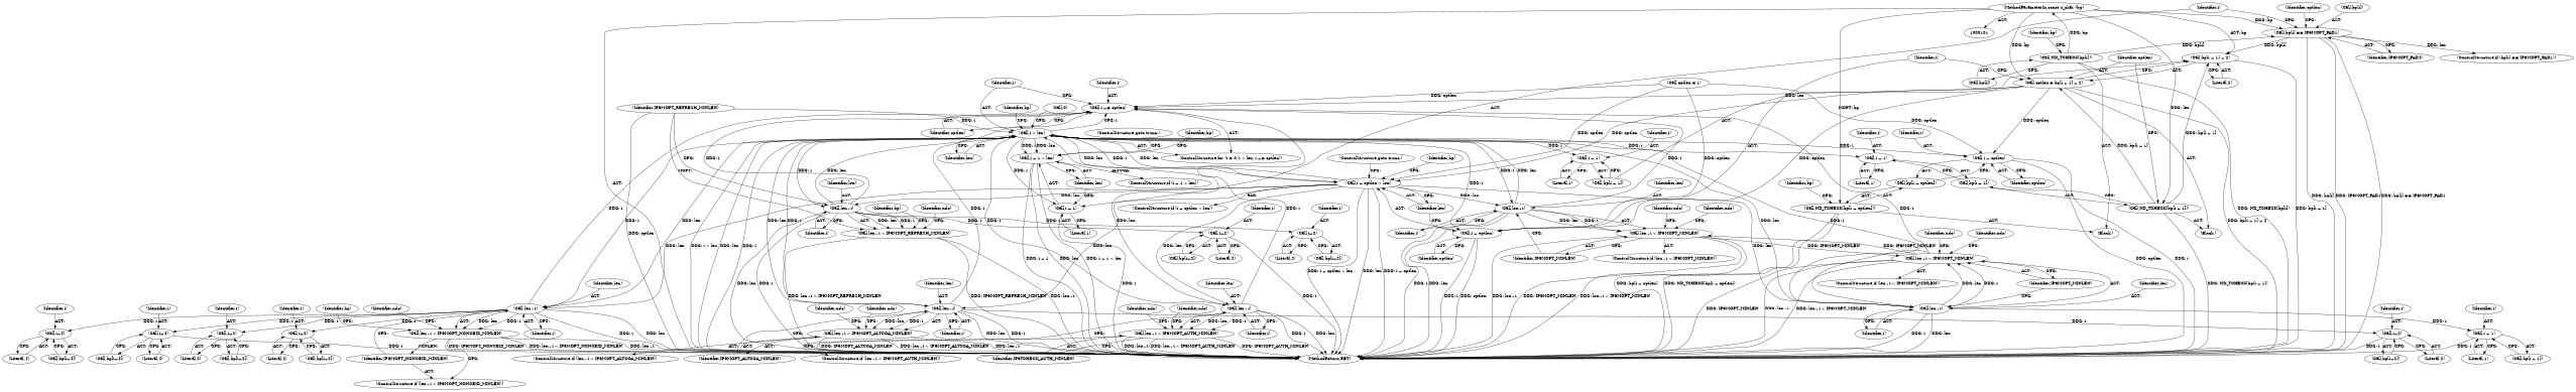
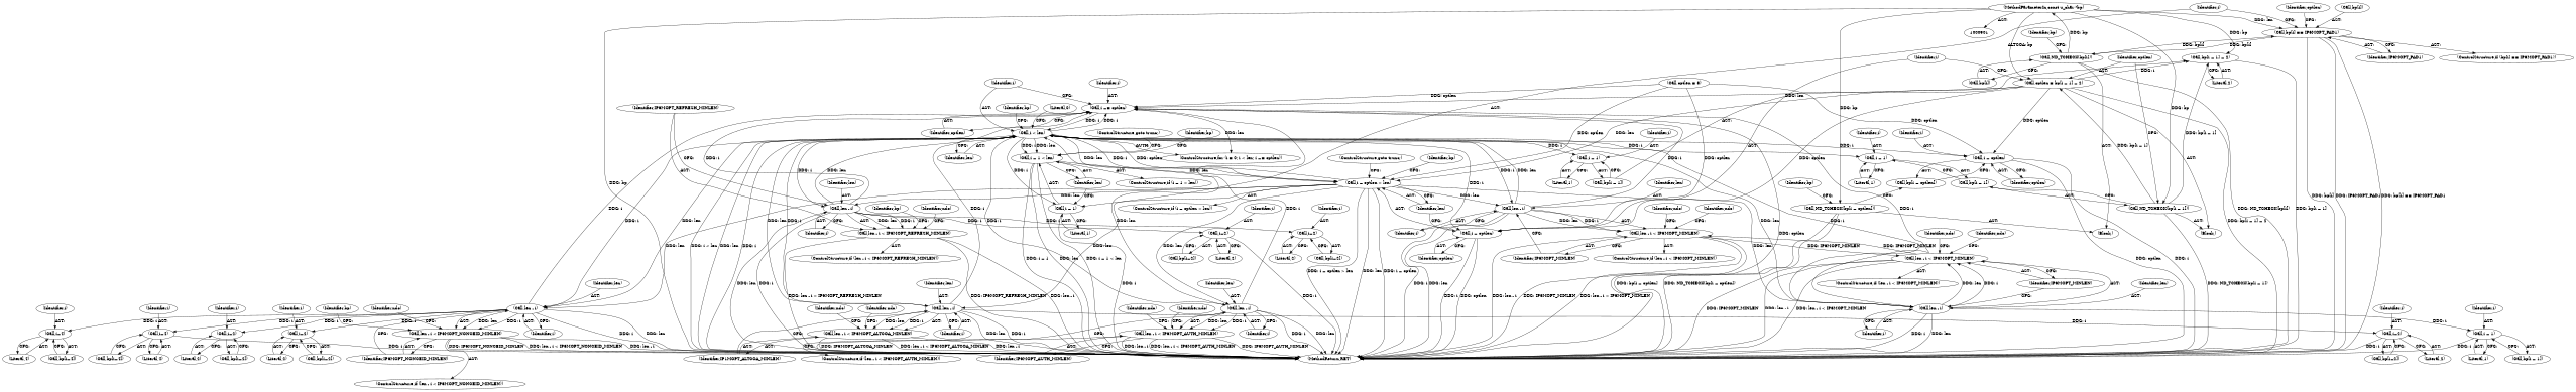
  digraph {
    n1 [label="(MethodParameterIn,const u_char *bp)"]
    n2 [label="(Call,bp[i] == IP6MOPT_PAD1)"]
    n3 [label="(Call,ND_TCHECK(bp[i + 1]))"]
    n4 [label="(Call,optlen = bp[i + 1] + 2)"]
    n5 [label="(Call,bp[i + 1] + 2)"]
    n6 [label="(Call,ND_TCHECK(bp[i + optlen]))"]
    n7 [label="(MethodReturn,RET)"]
-   1000101
+   1000101 [label=1000901]
    n9 [label="(Call,ND_TCHECK(bp[i]))"]
    n10 [label="(Block,)"]
    n11 [label="(Call,bp[i])"]
-   n12 [label="(Identifier,IP6MOPT_PAD4)"]
+   n12 [label="(Identifier,IP6MOPT_PAD1)"]
    n13 [label="(ControlStructure,if (bp[i] == IP6MOPT_PAD1))"]
    n14 [label="(Call,bp[i + 1])"]
    n15 [label="(Block,)"]
    n16 [label="(Call,i += optlen)"]
    n17 [label="(Call,i + optlen > len)"]
    n18 [label="(Call,i + optlen)"]
    n19 [label="(Call,i + optlen)"]
    n20 [label="(Literal,2)"]
    n21 [label="(Call,bp[i + optlen])"]
    n22 [label="(Call,i + 1)"]
    n23 [label="(Call,i < len)"]
    n24 [label="(ControlStructure,for (i = 0; i < len; i += optlen))"]
    n25 [label="(Identifier,optlen)"]
    n26 [label="(Call,len - i)"]
    n27 [label="(Call,len - i)"]
    n28 [label="(Call,len - i)"]
    n29 [label="(Call,len - i)"]
    n30 [label="(Call,len - i)"]
    n31 [label="(Call,len - i)"]
    n32 [label="(ControlStructure,if (i + optlen > len))"]
    n33 [label="(Identifier,len)"]
    n34 [label="(Identifier,optlen)"]
    n35 [label="(Identifier,optlen)"]
    n36 [label="(Call,i + 1 < len)"]
    n37 [label="(Call,i + 1)"]
    n38 [label="(Call,i + 1)"]
    n39 [label="(Identifier,len)"]
    n40 [label="(ControlStructure,if (i + 1 < len))"]
    n41 [label="(Identifier,len)"]
    n42 [label="(Call,len - i < IP6MOPT_MINLEN)"]
    n43 [label="(Identifier,i)"]
    n44 [label="(Call,len - i < IP6MOPT_REFRESH_MINLEN)"]
    n45 [label="(Call,i+2)"]
    n46 [label="(Call,i+2)"]
    n47 [label="(Identifier,i)"]
    n48 [label="(Call,len - i < IP6MOPT_ALTCOA_MINLEN)"]
    n49 [label="(Call,i+2)"]
    n50 [label="(Identifier,i)"]
    n51 [label="(Call,len - i < IP6MOPT_NONCEID_MINLEN)"]
    n52 [label="(Call,i+2)"]
    n53 [label="(Call,i+4)"]
    n54 [label="(Call,i+2)"]
    n55 [label="(Call,i+4)"]
    n56 [label="(Identifier,i)"]
    n57 [label="(Call,len - i < IP6MOPT_AUTH_MINLEN)"]
    n58 [label="(Identifier,i)"]
    n59 [label="(Call,len - i < IP6MOPT_MINLEN)"]
    n60 [label="(Call,i + 1)"]
    n61 [label="(Identifier,i)"]
    n62 [label="(Literal,1)"]
    n63 [label="(Literal,1)"]
    n64 [label="(Literal,1)"]
    n65 [label="(Call,bp[i + 1])"]
    n66 [label="(ControlStructure,if (len - i < IP6MOPT_MINLEN))"]
    n67 [label="(Identifier,IP6MOPT_MINLEN)"]
    n68 [label="(Identifier,IP6MOPT_MINLEN)"]
    n69 [label="(ControlStructure,if (len - i < IP6MOPT_MINLEN))"]
+   n70 [label="(ControlStructure,if (len - i < IP6MOPT_REFRESH_MINLEN))"]
    n71 [label="(Literal,2)"]
    n72 [label="(Call,bp[i+2])"]
    n73 [label="(Literal,2)"]
    n74 [label="(Call,bp[i+2])"]
    n75 [label="(Identifier,IP6MOPT_REFRESH_MINLEN)"]
-   n76 [label="(Identifier,IP6MOPT_ALTCOA_MINLEN)"]
-   n77 [label="(ControlStructure,if (len - i < IP6MOPT_ALTCOA_MINLEN))"]
+   n76 [label="(Identifier,IP1MOPT_ALTCOA_MINLEN)"]
    n78 [label="(Literal,2)"]
    n79 [label="(Call,bp[i+2])"]
    n80 [label="(ControlStructure,if (len - i < IP6MOPT_NONCEID_MINLEN))"]
    n81 [label="(Identifier,IP6MOPT_NONCEID_MINLEN)"]
    n82 [label="(Literal,2)"]
    n83 [label="(Call,bp[i+2])"]
    n84 [label="(Call,bp[i+4])"]
    n85 [label="(Literal,4)"]
    n86 [label="(Call,bp[i+2])"]
    n87 [label="(Literal,2)"]
    n88 [label="(Literal,4)"]
    n89 [label="(Call,bp[i+4])"]
    n90 [label="(ControlStructure,if (len - i < IP6MOPT_AUTH_MINLEN))"]
-   n91 [label="(Identifier,IP6TCHECK_AUTH_MINLEN)"]
+   n91 [label="(Identifier,IP6MOPT_AUTH_MINLEN)"]
    n92 [label="(Literal,1)"]
    n93 [label="(Call,bp[i + 1])"]
-   n94 [label="(Call,optlen = 1)"]
+   n94 [label="(Call,optlen = 8)"]
    n95 [label="(Identifier,bp)"]
    n96 [label="(Identifier,ndo)"]
    n97 [label="(Identifier,bp)"]
    n98 [label="(Identifier,ndo)"]
    n99 [label="(Identifier,bp)"]
    n100 [label="(Identifier,len)"]
    n101 [label="(Identifier,ndo)"]
    n102 [label="(Identifier,i)"]
-   n103 [label="(Call,0)"]
+   n103 [label="(Literal,0)"]
    n104 [label="(Identifier,ndo)"]
    n105 [label="(Identifier,ndo)"]
    n106 [label="(Identifier,optlen)"]
    n107 [label="(Identifier,i)"]
    n108 [label="(Identifier,i)"]
    n109 [label="(Call,bp[i])"]
    n110 [label="(Identifier,bp)"]
    n111 [label="(Identifier,len)"]
    n112 [label="(Identifier,i)"]
    n113 [label="(Identifier,i)"]
    n114 [label="(Identifier,i)"]
    n115 [label="(Identifier,i)"]
    n116 [label="(Identifier,bp)"]
    n117 [label="(Identifier,ndo)"]
    n118 [label="(Identifier,len)"]
    n119 [label="(Identifier,optlen)"]
    n120 [label="(Identifier,i)"]
    n121 [label="(Identifier,i)"]
    n122 [label="(Identifier,ndo)"]
    n123 [label="(Identifier,i)"]
    n124 [label="(Identifier,len)"]
    n125 [label="(ControlStructure,goto trunc;)"]
    n126 [label="(Identifier,len)"]
    n127 [label="(Identifier,len)"]
    n128 [label="(Identifier,i)"]
    n129 [label="(Identifier,i)"]
    n130 [label="(Identifier,ndo)"]
    n131 [label="(Identifier,i)"]
    n132 [label="(Identifier,i)"]
    n133 [label="(Identifier,i)"]
    n134 [label="(Identifier,ndo)"]
    n135 [label="(Identifier,bp)"]
    n136 [label="(ControlStructure,goto trunc;)"]
    n137 [label="(Identifier,ndo)"]
    n138 [label="(Identifier,bp)"]
-   n1 -> n2 [label="DDG: bp"]
-   n1 -> n3 [label="DDG: len"]
-   n1 -> n4 [label="DDG: bp"]
-   n1 -> n5 [label="AST: bp"]
-   n1 -> n6 [label="MOPT: bp"]
-   n1 -> n7 [label="AST: "]
+   n1 -> n2 [label="DDG: len"]
+   n1 -> n3 [label="DDG: bp"]
+   n1 -> n4 [label="ALTCOA: bp"]
+   n1 -> n5 [label="DDG: bp"]
+   n1 -> n6 [label="DDG: bp"]
+   n1 -> n7 [label="DDG: bp"]
    n1 -> 1000101 [label="AST: "]
    n2 -> n7 [label="DDG: IP6MOPT_PAD1"]
    n2 -> n7 [label="DDG: bp[i]"]
    n2 -> n7 [label="DDG: bp[i] == IP6MOPT_PAD1"]
-   n2 -> n5 [label="DDG: bp[i]"]
+   n2 -> n9 [label="DDG: bp[i]"]
    n2 -> n12 [label="CFG: "]
-   n2 -> n13 [label="DDG: len"]
+   n2 -> n13 [label="AST: "]
    n3 -> n4 [label="DDG: bp[i + 1]"]
    n3 -> n5 [label="DDG: bp[i + 1]"]
    n3 -> n7 [label="DDG: ND_TCHECK(bp[i + 1])"]
    n3 -> n14 [label="CFG: "]
    n3 -> n15 [label="AST: "]
-   n4 -> n5 [label="CFG: "]
+   n4 -> n5 [label="DDG: i"]
    n4 -> n7 [label="DDG: bp[i + 1] + 2"]
    n4 -> n15 [label="AST: "]
    n4 -> n16 [label="DDG: len"]
-   n4 -> n17 [label="DDG: optlen"]
+   n4 -> n17 [label="DDG: len"]
    n4 -> n18 [label="DDG: optlen"]
    n4 -> n19 [label="DDG: optlen"]
-   n5 -> n4 [label="AST: "]
    n5 -> n7 [label="DDG: bp[i + 1]"]
    n5 -> n20 [label="CFG: "]
    n6 -> n7 [label="DDG: bp[i + optlen]"]
    n6 -> n7 [label="DDG: ND_TCHECK(bp[i + optlen])"]
    n6 -> n10 [label="AST: "]
-   n6 -> n21 [label="AST: "]
+   n6 -> n21 [label="CFG: "]
    n9 -> n1 [label="DDG: bp"]
    n9 -> n2 [label="DDG: bp[i]"]
    n9 -> n7 [label="DDG: ND_TCHECK(bp[i])"]
    n9 -> n10 [label="AST: "]
    n9 -> n11 [label="CFG: "]
    n11 -> n9 [label="AST: "]
    n12 -> n2 [label="AST: "]
    n14 -> n3 [label="AST: "]
    n14 -> n22 [label="CFG: "]
-   n75 -> n7 [label="DDG: optlen"]
-   n75 -> n23 [label="DDG: i"]
-   n16 -> n24 [label="AST: "]
+   n16 -> n7 [label="DDG: optlen"]
+   n16 -> n23 [label="DDG: i"]
+   n16 -> n24 [label="DDG: len"]
    n16 -> n25 [label="CFG: "]
    n17 -> n7 [label="DDG: i + optlen > len"]
    n17 -> n7 [label="DDG: i + optlen"]
    n17 -> n7 [label="DDG: len"]
-   n17 -> n23 [label="DDG: len"]
+   n17 -> n23 [label="DDG: optlen"]
    n17 -> n26 [label="DDG: len"]
    n17 -> n27 [label="DDG: len"]
    n17 -> n28 [label="DDG: len"]
    n17 -> n29 [label="DDG: len"]
    n17 -> n30 [label="DDG: len"]
    n17 -> n31 [label="DDG: len"]
-   n17 -> n32 [label="PAD: "]
+   n17 -> n32 [label="AST: "]
    n17 -> n33 [label="CFG: "]
    n18 -> n7 [label="DDG: optlen"]
    n18 -> n7 [label="DDG: i"]
    n18 -> n17 [label="AST: "]
    n18 -> n34 [label="CFG: "]
    n19 -> n7 [label="DDG: i"]
    n19 -> n7 [label="DDG: optlen"]
    n19 -> n21 [label="AST: "]
    n19 -> n35 [label="CFG: "]
    n20 -> n5 [label="AST: "]
-   n21 -> n6 [label="AST: "]
    n21 -> n19 [label="CFG: "]
    n22 -> n14 [label="AST: "]
    n22 -> n63 [label="CFG: "]
    n23 -> n7 [label="DDG: len"]
    n23 -> n7 [label="DDG: i < len"]
    n23 -> n7 [label="DDG: i"]
-   n23 -> n16 [label="CFG: i"]
+   n23 -> n16 [label="DDG: i"]
    n23 -> n17 [label="DDG: i"]
    n23 -> n17 [label="DDG: len"]
    n23 -> n18 [label="DDG: i"]
    n23 -> n19 [label="DDG: i"]
    n23 -> n22 [label="DDG: i"]
-   n23 -> n24 [label="AST: "]
+   n23 -> n24 [label="AUTH: "]
    n23 -> n26 [label="DDG: i"]
    n23 -> n27 [label="DDG: i"]
    n23 -> n28 [label="DDG: i"]
    n23 -> n29 [label="DDG: i"]
    n23 -> n30 [label="DDG: i"]
    n23 -> n31 [label="DDG: i"]
    n23 -> n36 [label="DDG: i"]
    n23 -> n36 [label="DDG: len"]
    n23 -> n37 [label="DDG: i"]
    n23 -> n38 [label="DDG: i"]
    n23 -> n39 [label="CFG: "]
    n25 -> n16 [label="AST: "]
    n26 -> n7 [label="DDG: len"]
    n26 -> n7 [label="DDG: i"]
    n26 -> n16 [label="DDG: i"]
    n26 -> n23 [label="DDG: len"]
    n26 -> n42 [label="AST: "]
    n26 -> n42 [label="DDG: len"]
    n26 -> n42 [label="DDG: i"]
    n26 -> n43 [label="CFG: "]
    n27 -> n7 [label="DDG: i"]
    n27 -> n7 [label="DDG: len"]
    n27 -> n16 [label="DDG: i"]
    n27 -> n23 [label="DDG: len"]
    n27 -> n44 [label="AST: "]
    n27 -> n44 [label="DDG: len"]
    n27 -> n44 [label="DDG: i"]
    n27 -> n45 [label="DDG: i"]
    n27 -> n46 [label="DDG: i"]
    n27 -> n47 [label="CFG: "]
    n28 -> n7 [label="DDG: len"]
    n28 -> n7 [label="DDG: i"]
    n28 -> n16 [label="DDG: i"]
    n28 -> n23 [label="DDG: len"]
    n28 -> n48 [label="AST: "]
    n28 -> n48 [label="DDG: len"]
    n28 -> n48 [label="DDG: i"]
    n28 -> n49 [label="DDG: i"]
    n28 -> n50 [label="CFG: "]
    n29 -> n7 [label="DDG: len"]
    n29 -> n7 [label="DDG: i"]
    n29 -> n16 [label="DDG: i"]
    n29 -> n23 [label="DDG: len"]
    n29 -> n51 [label="AST: "]
    n29 -> n51 [label="DDG: len"]
    n29 -> n51 [label="DDG: i"]
    n29 -> n52 [label="DDG: i"]
    n29 -> n53 [label="DDG: i"]
    n29 -> n54 [label="DDG: i"]
    n29 -> n55 [label="DDG: i"]
    n29 -> n56 [label="CFG: "]
    n30 -> n7 [label="DDG: i"]
    n30 -> n7 [label="DDG: len"]
    n30 -> n16 [label="DDG: i"]
    n30 -> n23 [label="DDG: len"]
    n30 -> n57 [label="AST: "]
    n30 -> n57 [label="DDG: len"]
    n30 -> n57 [label="DDG: i"]
    n30 -> n58 [label="CFG: "]
    n31 -> n7 [label="DDG: i"]
    n31 -> n7 [label="DDG: len"]
    n31 -> n16 [label="DDG: i"]
    n31 -> n23 [label="DDG: len"]
    n31 -> n59 [label="AST: "]
    n31 -> n59 [label="DDG: len"]
    n31 -> n59 [label="DDG: i"]
    n31 -> n60 [label="DDG: i"]
    n31 -> n61 [label="CFG: "]
    n33 -> n17 [label="AST: "]
    n33 -> n18 [label="CFG: "]
    n34 -> n18 [label="AST: "]
    n35 -> n19 [label="AST: "]
    n36 -> n7 [label="DDG: len"]
    n36 -> n7 [label="DDG: i + 1 < len"]
    n36 -> n7 [label="DDG: i + 1"]
-   n36 -> n40 [label="ALTCOA: "]
+   n36 -> n17 [label="DDG: len"]
+   n36 -> n40 [label="AST: "]
    n36 -> n41 [label="CFG: "]
    n37 -> n7 [label="DDG: i"]
    n37 -> n36 [label="AST: "]
    n37 -> n62 [label="CFG: "]
    n38 -> n64 [label="CFG: "]
    n38 -> n65 [label="AST: "]
    n39 -> n23 [label="AST: "]
    n41 -> n36 [label="AST: "]
    n41 -> n37 [label="CFG: "]
    n42 -> n7 [label="DDG: len - i"]
    n42 -> n7 [label="DDG: IP6MOPT_MINLEN"]
    n42 -> n7 [label="DDG: len - i < IP6MOPT_MINLEN"]
    n42 -> n59 [label="DDG: IP6MOPT_MINLEN"]
    n42 -> n66 [label="AST: "]
    n42 -> n67 [label="CFG: "]
    n43 -> n26 [label="AST: "]
    n44 -> n7 [label="DDG: IP6MOPT_REFRESH_MINLEN"]
    n44 -> n7 [label="DDG: len - i"]
    n44 -> n7 [label="DDG: len - i < IP6MOPT_REFRESH_MINLEN"]
+   n44 -> n70 [label="AST: "]
    n45 -> n71 [label="CFG: "]
    n45 -> n72 [label="AST: "]
    n46 -> n7 [label="DDG: i"]
    n46 -> n73 [label="CFG: "]
    n46 -> n74 [label="AST: "]
    n47 -> n27 [label="AST: "]
    n48 -> n7 [label="DDG: len - i < IP6MOPT_ALTCOA_MINLEN"]
    n48 -> n7 [label="DDG: len - i"]
    n48 -> n7 [label="DDG: IP6MOPT_ALTCOA_MINLEN"]
    n48 -> n76 [label="AST: "]
-   n48 -> n77 [label="AST: "]
    n49 -> n7 [label="DDG: i"]
    n49 -> n78 [label="CFG: "]
    n49 -> n79 [label="AST: "]
    n50 -> n28 [label="AST: "]
    n51 -> n7 [label="DDG: len - i"]
    n51 -> n7 [label="DDG: IP6MOPT_NONCEID_MINLEN"]
    n51 -> n7 [label="DDG: len - i < IP6MOPT_NONCEID_MINLEN"]
-   n51 -> n80 [label="CFG: "]
-   n51 -> n81 [label="MINLEN: "]
+   n51 -> n80 [label="AST: "]
+   n51 -> n81 [label="CFG: "]
    n52 -> n82 [label="CFG: "]
    n52 -> n83 [label="AST: "]
    n53 -> n84 [label="AST: "]
    n53 -> n85 [label="CFG: "]
    n54 -> n86 [label="AST: "]
    n54 -> n87 [label="CFG: "]
    n55 -> n7 [label="DDG: i"]
    n55 -> n88 [label="CFG: "]
    n55 -> n89 [label="AST: "]
    n56 -> n29 [label="AST: "]
    n57 -> n7 [label="DDG: len - i < IP6MOPT_AUTH_MINLEN"]
    n57 -> n7 [label="DDG: IP6MOPT_AUTH_MINLEN"]
    n57 -> n7 [label="DDG: len - i"]
    n57 -> n90 [label="CFG: "]
    n57 -> n91 [label="CFG: "]
    n58 -> n30 [label="AST: "]
    n59 -> n7 [label="DDG: IP6MOPT_MINLEN"]
    n59 -> n7 [label="DDG: len - i"]
    n59 -> n7 [label="DDG: len - i < IP6MOPT_MINLEN"]
    n59 -> n42 [label="DDG: IP6MOPT_MINLEN"]
    n59 -> n68 [label="CFG: "]
    n59 -> n69 [label="AST: "]
    n60 -> n7 [label="DDG: i"]
    n60 -> n92 [label="CFG: "]
    n60 -> n93 [label="AST: "]
    n61 -> n31 [label="AST: "]
    n62 -> n37 [label="AST: "]
    n63 -> n22 [label="AST: "]
    n64 -> n38 [label="AST: "]
    n65 -> n5 [label="AST: "]
    n65 -> n38 [label="CFG: "]
    n67 -> n26 [label="CFG: "]
    n67 -> n42 [label="AST: "]
    n68 -> n31 [label="CFG: "]
    n68 -> n59 [label="AST: "]
    n71 -> n45 [label="AST: "]
    n72 -> n45 [label="CFG: "]
    n73 -> n46 [label="AST: "]
    n74 -> n46 [label="CFG: "]
    n75 -> n27 [label="CFG: "]
-   n75 -> n44 [label="MOPT: "]
+   n75 -> n44 [label="AST: "]
    n76 -> n28 [label="CFG: "]
    n76 -> n48 [label="AST: "]
    n78 -> n49 [label="AST: "]
    n79 -> n49 [label="CFG: "]
    n81 -> n29 [label="CFG: "]
-   n81 -> n80 [label="AST: "]
+   n81 -> n51 [label="AST: "]
    n82 -> n52 [label="AST: "]
    n83 -> n52 [label="CFG: "]
    n84 -> n53 [label="CFG: "]
    n85 -> n53 [label="AST: "]
    n86 -> n54 [label="CFG: "]
    n87 -> n54 [label="AST: "]
    n88 -> n55 [label="AST: "]
    n89 -> n55 [label="CFG: "]
    n91 -> n30 [label="CFG: "]
    n91 -> n57 [label="AST: "]
    n92 -> n60 [label="AST: "]
    n93 -> n60 [label="CFG: "]
    n94 -> n16 [label="DDG: optlen"]
    n94 -> n17 [label="DDG: optlen"]
    n94 -> n18 [label="DDG: optlen"]
    n94 -> n19 [label="DDG: optlen"]
    n95 -> n44 [label="CFG: "]
    n96 -> n57 [label="CFG: "]
    n97 -> n17 [label="CFG: "]
    n98 -> n44 [label="CFG: "]
    n99 -> n9 [label="CFG: "]
    n100 -> n31 [label="AST: "]
    n101 -> n51 [label="CFG: "]
    n102 -> n46 [label="AST: "]
    n103 -> n23 [label="CFG: "]
    n104 -> n59 [label="CFG: "]
    n105 -> n48 [label="CFG: "]
    n106 -> n3 [label="CFG: "]
    n106 -> n4 [label="AST: "]
    n107 -> n60 [label="AST: "]
    n108 -> n19 [label="AST: "]
    n109 -> n2 [label="AST: "]
    n110 -> n6 [label="CFG: "]
    n111 -> n26 [label="AST: "]
    n112 -> n52 [label="AST: "]
    n113 -> n53 [label="AST: "]
    n114 -> n16 [label="AST: "]
    n115 -> n49 [label="AST: "]
    n116 -> n23 [label="CFG: "]
    n117 -> n42 [label="CFG: "]
    n118 -> n30 [label="AST: "]
    n119 -> n2 [label="CFG: "]
    n120 -> n16 [label="CFG: "]
    n120 -> n23 [label="AST: "]
    n121 -> n54 [label="AST: "]
    n122 -> n57 [label="CFG: "]
    n123 -> n55 [label="AST: "]
    n124 -> n29 [label="AST: "]
    n125 -> n17 [label="CFG: "]
    n126 -> n27 [label="AST: "]
    n127 -> n28 [label="AST: "]
    n128 -> n2 [label="CFG: "]
    n128 -> n37 [label="AST: "]
    n129 -> n38 [label="AST: "]
    n130 -> n59 [label="CFG: "]
    n131 -> n22 [label="AST: "]
    n132 -> n45 [label="AST: "]
    n133 -> n4 [label="CFG: "]
    n133 -> n18 [label="AST: "]
    n134 -> n48 [label="CFG: "]
    n135 -> n36 [label="CFG: "]
    n136 -> n36 [label="CFG: "]
    n137 -> n42 [label="CFG: "]
    n138 -> n51 [label="CFG: "]
  }
